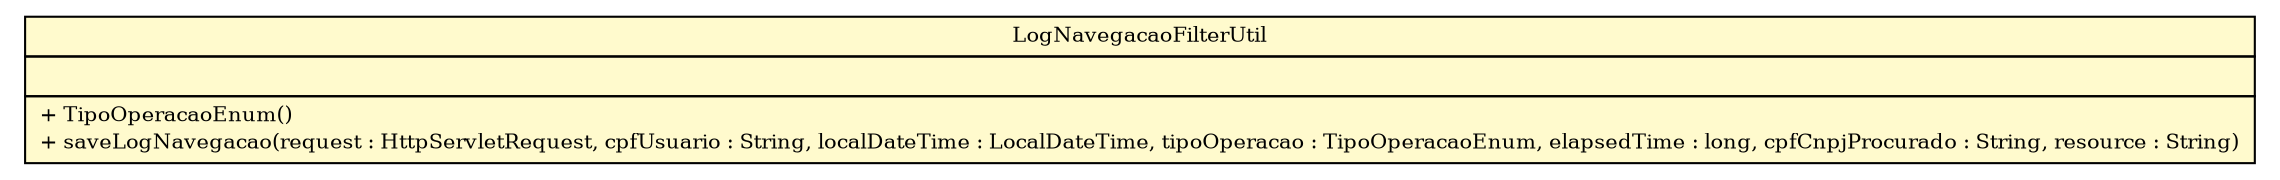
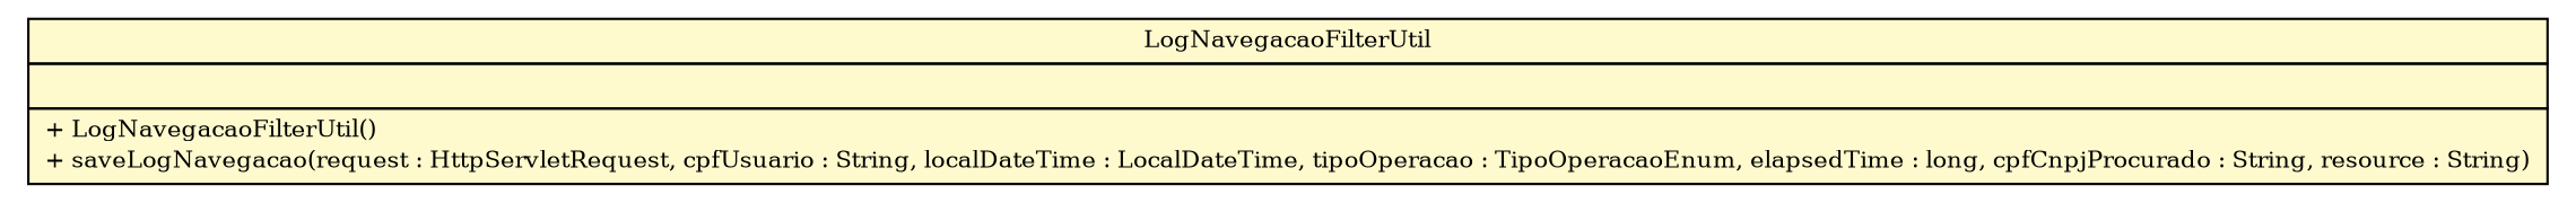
  digraph {
    nodesep=0.25
    ranksep=0.5
    fontname="DejaVu Serif"
-   n1 [fontcolor=black fontname="DejaVu Serif" fontsize=10.0 label=<<table title="br.gov.to.sefaz.seg.filter.LogNavegacaoFilterUtil" border="0" cellborder="1" cellspacing="0" cellpadding="2" port="p" bgcolor="lemonChiffon" href="./LogNavegacaoFilterUtil.html"> 		<tr><td><table border="0" cellspacing="0" cellpadding="1"> <tr><td align="center" balign="center"> LogNavegacaoFilterUtil </td></tr> 		</table></td></tr> 		<tr><td><table border="0" cellspacing="0" cellpadding="1"> <tr><td align="left" balign="left">  </td></tr> 		</table></td></tr> 		<tr><td><table border="0" cellspacing="0" cellpadding="1"> <tr><td align="left" balign="left"> + TipoOperacaoEnum() </td></tr> <tr><td align="left" balign="left"> + saveLogNavegacao(request : HttpServletRequest, cpfUsuario : String, localDateTime : LocalDateTime, tipoOperacao : TipoOperacaoEnum, elapsedTime : long, cpfCnpjProcurado : String, resource : String) </td></tr> 		</table></td></tr> 		</table>> shape=plaintext]
+   n1 [fontcolor=black fontname="DejaVu Serif" fontsize=10.0 label=<<table title="br.gov.to.sefaz.seg.filter.LogNavegacaoFilterUtil" border="0" cellborder="1" cellspacing="0" cellpadding="2" port="p" bgcolor="lemonChiffon" href="./LogNavegacaoFilterUtil.html"> 		<tr><td><table border="0" cellspacing="0" cellpadding="1"> <tr><td align="center" balign="center"> LogNavegacaoFilterUtil </td></tr> 		</table></td></tr> 		<tr><td><table border="0" cellspacing="0" cellpadding="1"> <tr><td align="left" balign="left">  </td></tr> 		</table></td></tr> 		<tr><td><table border="0" cellspacing="0" cellpadding="1"> <tr><td align="left" balign="left"> + LogNavegacaoFilterUtil() </td></tr> <tr><td align="left" balign="left"> + saveLogNavegacao(request : HttpServletRequest, cpfUsuario : String, localDateTime : LocalDateTime, tipoOperacao : TipoOperacaoEnum, elapsedTime : long, cpfCnpjProcurado : String, resource : String) </td></tr> 		</table></td></tr> 		</table>> shape=plaintext]
  }
